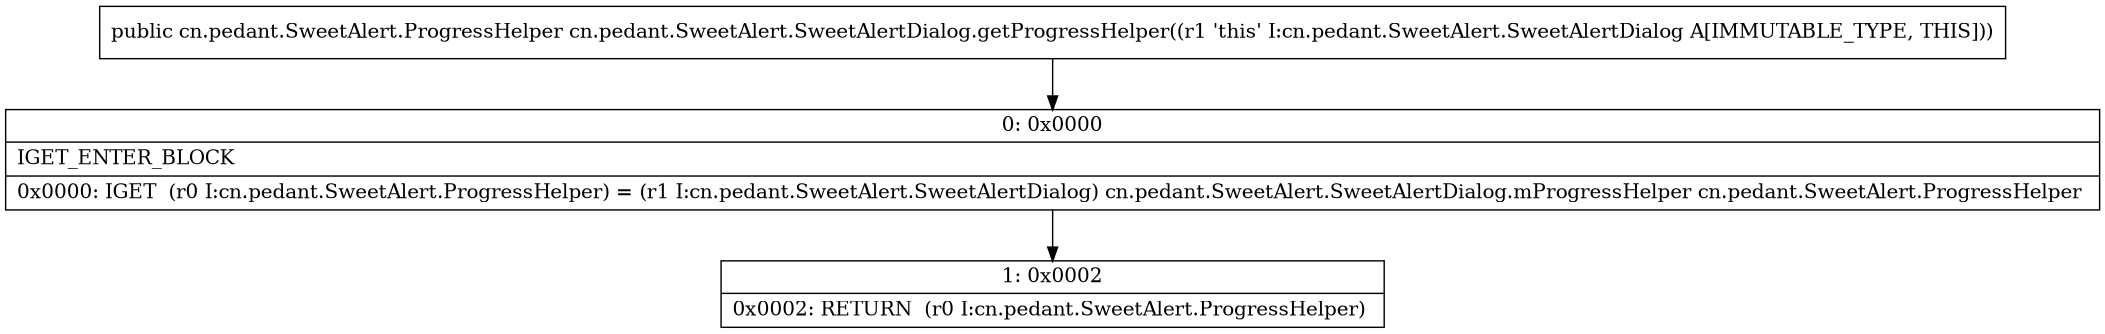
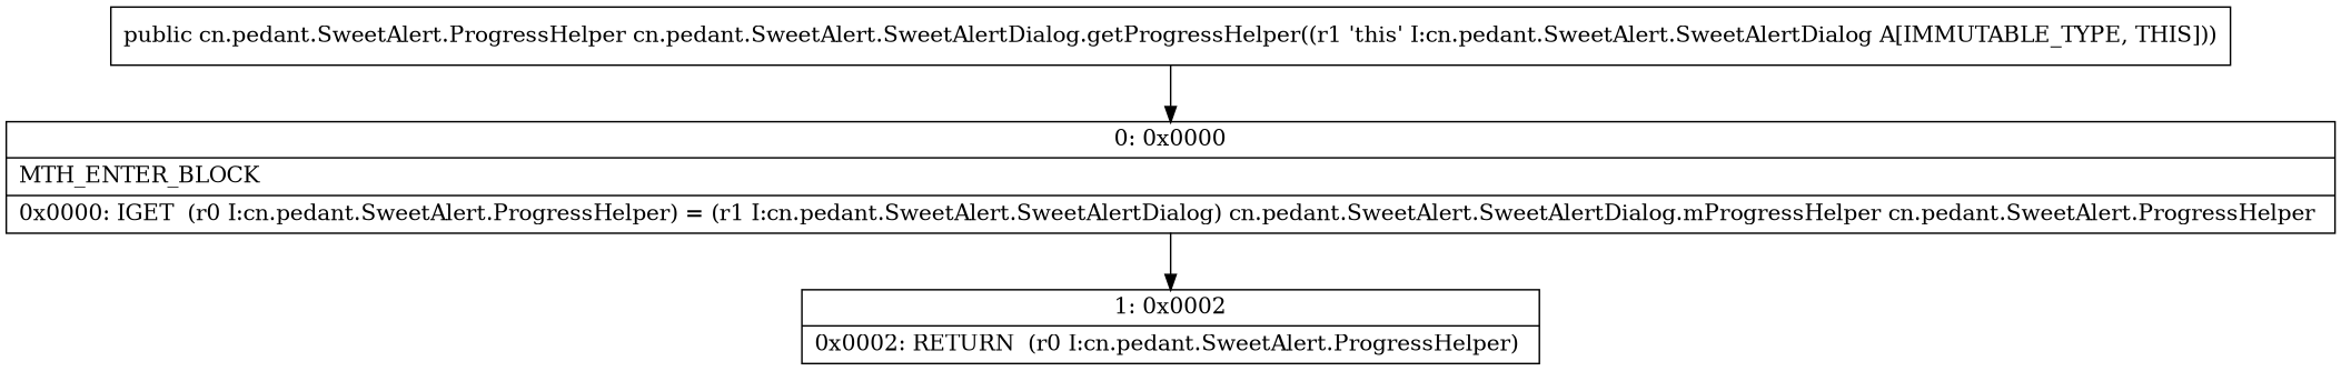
  digraph {
    node [shape=record]
-   n1 [label="{0\:\ 0x0000|IGET_ENTER_BLOCK\l|0x0000: IGET  (r0 I:cn.pedant.SweetAlert.ProgressHelper) = (r1 I:cn.pedant.SweetAlert.SweetAlertDialog) cn.pedant.SweetAlert.SweetAlertDialog.mProgressHelper cn.pedant.SweetAlert.ProgressHelper \l}"]
+   n1 [label="{0\:\ 0x0000|MTH_ENTER_BLOCK\l|0x0000: IGET  (r0 I:cn.pedant.SweetAlert.ProgressHelper) = (r1 I:cn.pedant.SweetAlert.SweetAlertDialog) cn.pedant.SweetAlert.SweetAlertDialog.mProgressHelper cn.pedant.SweetAlert.ProgressHelper \l}"]
    n2 [label="{1\:\ 0x0002|0x0002: RETURN  (r0 I:cn.pedant.SweetAlert.ProgressHelper) \l}"]
    n3 [label="{public cn.pedant.SweetAlert.ProgressHelper cn.pedant.SweetAlert.SweetAlertDialog.getProgressHelper((r1 'this' I:cn.pedant.SweetAlert.SweetAlertDialog A[IMMUTABLE_TYPE, THIS])) }"]
    n1 -> n2
    n3 -> n1
  }
